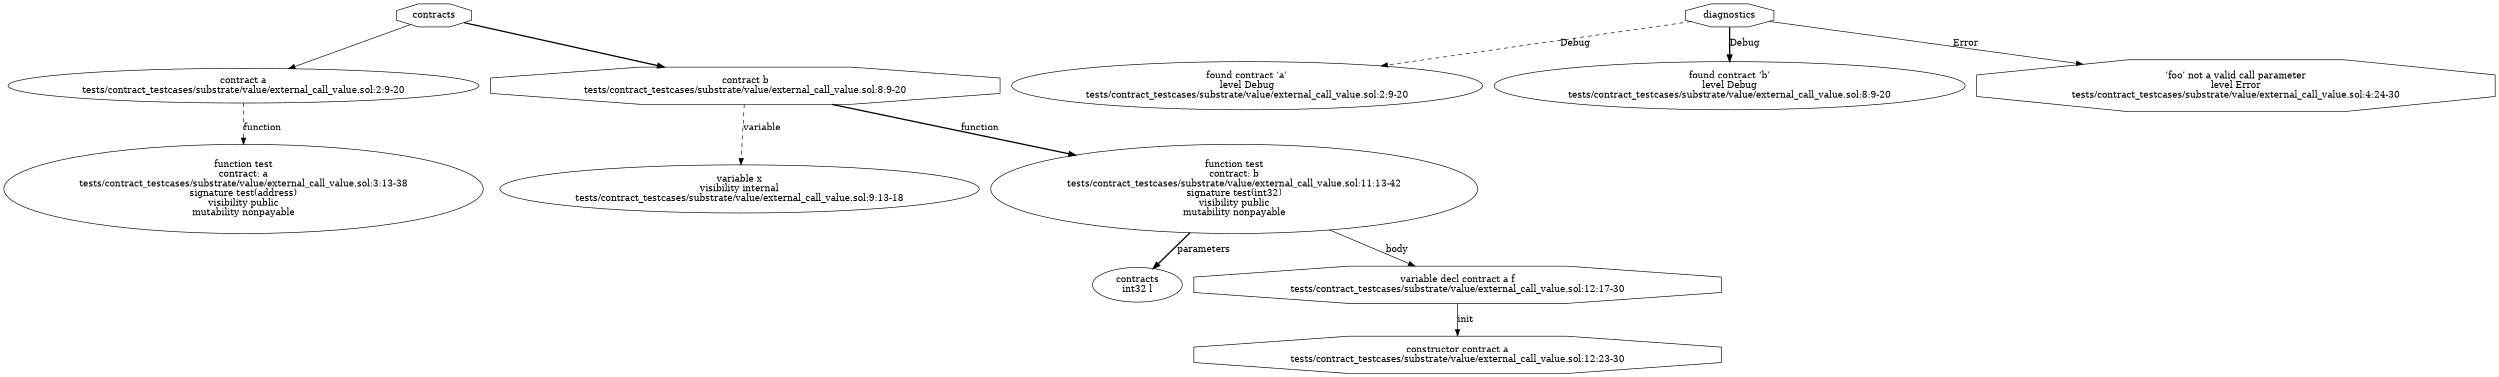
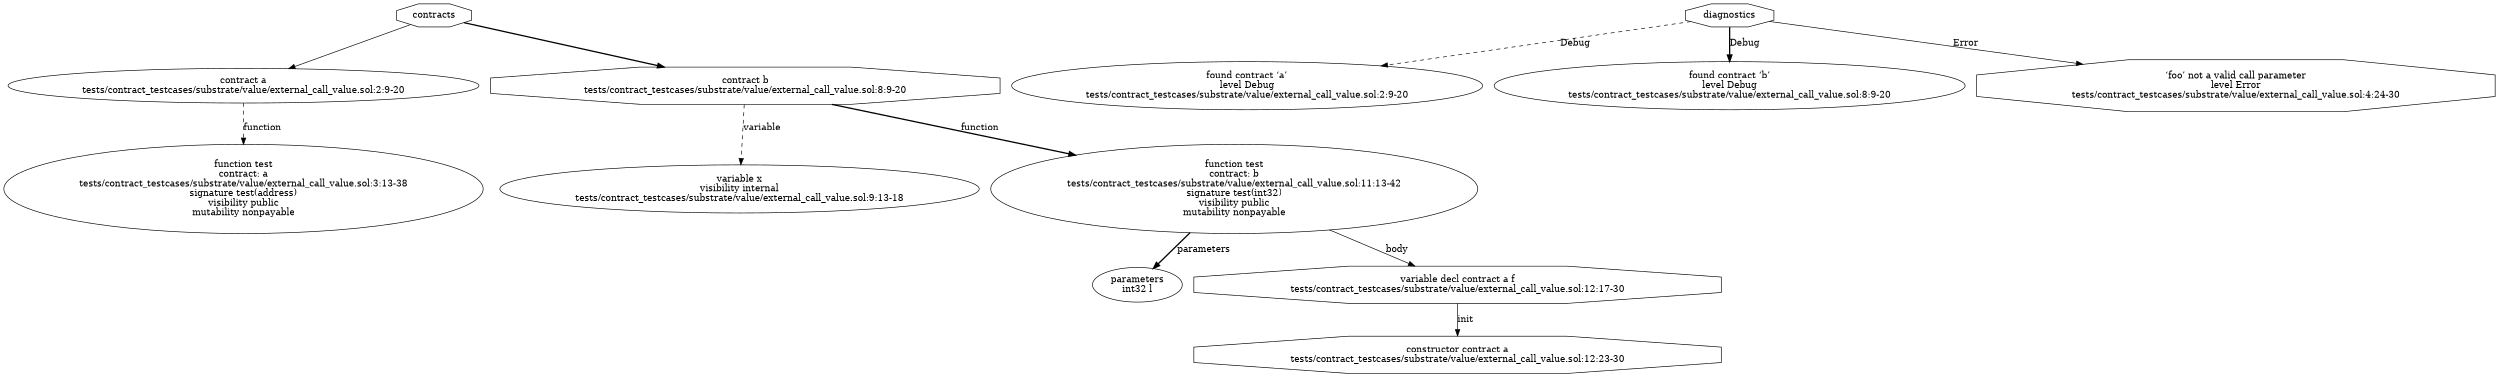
  strict digraph {
    node [shape=ellipse]
    edge [style=bold]
    n1 [label="contract a\ntests/contract_testcases/substrate/value/external_call_value.sol:2:9-20"]
    n2 [label="function test\ncontract: a\ntests/contract_testcases/substrate/value/external_call_value.sol:3:13-38\nsignature test(address)\nvisibility public\nmutability nonpayable"]
    n3 [label="contract b\ntests/contract_testcases/substrate/value/external_call_value.sol:8:9-20" shape=octagon]
    n4 [label="variable x\nvisibility internal\ntests/contract_testcases/substrate/value/external_call_value.sol:9:13-18"]
    n5 [label="function test\ncontract: b\ntests/contract_testcases/substrate/value/external_call_value.sol:11:13-42\nsignature test(int32)\nvisibility public\nmutability nonpayable"]
-   n6 [label="contracts\nint32 l"]
+   n6 [label="parameters\nint32 l"]
    n7 [label="variable decl contract a f\ntests/contract_testcases/substrate/value/external_call_value.sol:12:17-30" shape=octagon]
    n8 [label="constructor contract a\ntests/contract_testcases/substrate/value/external_call_value.sol:12:23-30" shape=octagon]
    n9 [label="found contract ‘a’\nlevel Debug\ntests/contract_testcases/substrate/value/external_call_value.sol:2:9-20"]
    n10 [label="found contract ‘b’\nlevel Debug\ntests/contract_testcases/substrate/value/external_call_value.sol:8:9-20"]
    n11 [label="‘foo’ not a valid call parameter\nlevel Error\ntests/contract_testcases/substrate/value/external_call_value.sol:4:24-30" shape=octagon]
    contracts [shape=octagon]
    diagnostics [shape=octagon]
    n1 -> n2 [label=function style=dashed]
    n3 -> n4 [label=variable style=dashed]
    n3 -> n5 [label=function]
    n5 -> n6 [label=parameters]
    n5 -> n7 [label=body style=solid]
    n7 -> n8 [label=init style=solid]
    contracts -> n1 [style=solid]
    contracts -> n3
    diagnostics -> n9 [label=Debug style=dashed]
    diagnostics -> n10 [label=Debug]
    diagnostics -> n11 [label=Error style=solid]
  }
